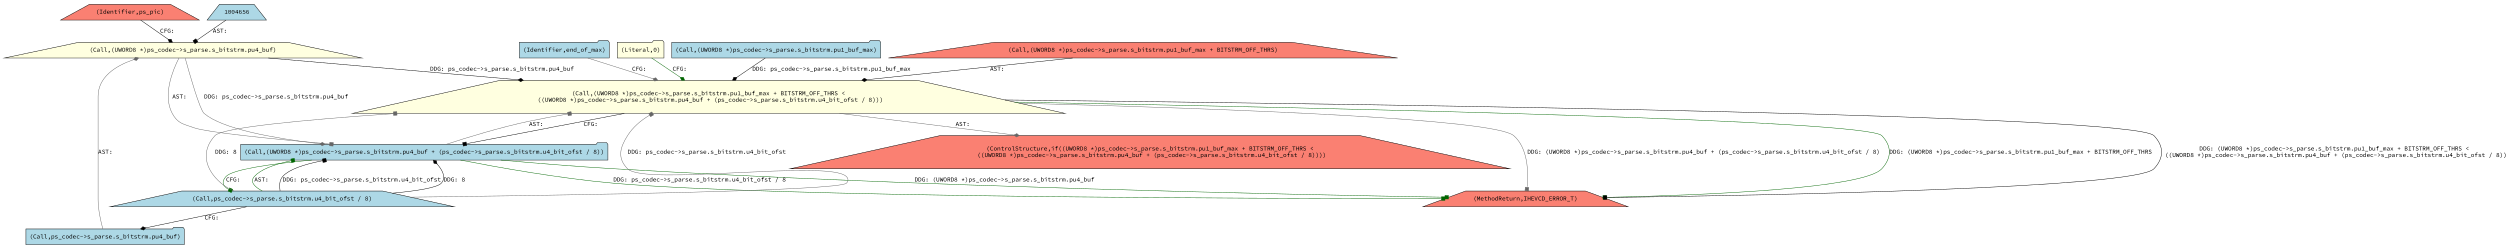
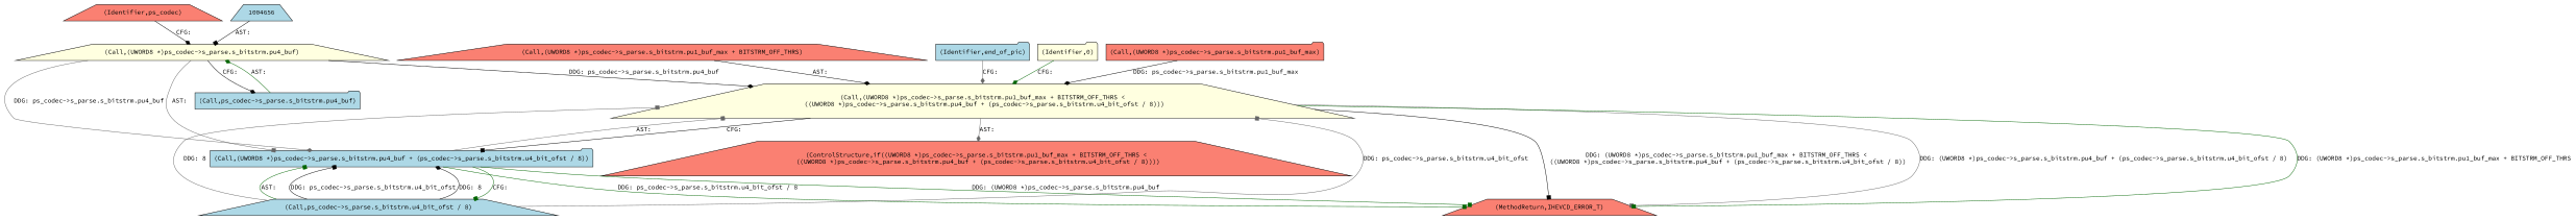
  digraph {
    fontname="Source Code Pro"
    node [fillcolor=lightblue fontname="Source Code Pro" shape=trapezium style=filled]
    edge [arrowhead=box color=black fontname="Source Code Pro"]
    n1 [fillcolor=lightyellow label="(Call,(UWORD8 *)ps_codec->s_parse.s_bitstrm.pu4_buf)"]
    n2 [fillcolor=lightyellow label="(Call,(UWORD8 *)ps_codec->s_parse.s_bitstrm.pu1_buf_max + BITSTRM_OFF_THRS <\n ((UWORD8 *)ps_codec->s_parse.s_bitstrm.pu4_buf + (ps_codec->s_parse.s_bitstrm.u4_bit_ofst / 8)))"]
    n3 [label="(Call,(UWORD8 *)ps_codec->s_parse.s_bitstrm.pu4_buf + (ps_codec->s_parse.s_bitstrm.u4_bit_ofst / 8))" shape=folder]
    n4 [label="(Call,ps_codec->s_parse.s_bitstrm.pu4_buf)" shape=folder]
    n5 [fillcolor=salmon label="(MethodReturn,IHEVCD_ERROR_T)"]
    n6 [fillcolor=salmon label="(ControlStructure,if((UWORD8 *)ps_codec->s_parse.s_bitstrm.pu1_buf_max + BITSTRM_OFF_THRS <\n ((UWORD8 *)ps_codec->s_parse.s_bitstrm.pu4_buf + (ps_codec->s_parse.s_bitstrm.u4_bit_ofst / 8))))"]
    n7 [label="(Call,ps_codec->s_parse.s_bitstrm.u4_bit_ofst / 8)"]
    n8 [fillcolor=salmon label="(Call,(UWORD8 *)ps_codec->s_parse.s_bitstrm.pu1_buf_max + BITSTRM_OFF_THRS)"]
-   n9 [label="(Identifier,end_of_max)" shape=folder]
-   n10 [fillcolor=lightyellow label="(Literal,0)" shape=folder]
-   n11 [fillcolor=salmon label="(Identifier,ps_pic)"]
-   n12 [label="(Call,(UWORD8 *)ps_codec->s_parse.s_bitstrm.pu1_buf_max)" shape=folder]
+   n9 [label="(Identifier,end_of_pic)" shape=folder]
+   n10 [fillcolor=lightyellow label="(Identifier,0)" shape=folder]
+   n11 [fillcolor=salmon label="(Identifier,ps_codec)"]
+   n12 [fillcolor=salmon label="(Call,(UWORD8 *)ps_codec->s_parse.s_bitstrm.pu1_buf_max)" shape=folder]
    1004656
    n1 -> n2 [arrowhead=diamond label="DDG: ps_codec->s_parse.s_bitstrm.pu4_buf"]
    n1 -> n3 [color=gray40 label="AST: "]
    n1 -> n3 [arrowhead=diamond color=gray40 label="DDG: ps_codec->s_parse.s_bitstrm.pu4_buf"]
-   n7 -> n4 [arrowhead=diamond label="CFG: "]
+   n1 -> n4 [arrowhead=diamond label="CFG: "]
    n2 -> n3 [label="CFG: "]
    n2 -> n5 [color=gray40 label="DDG: (UWORD8 *)ps_codec->s_parse.s_bitstrm.pu4_buf + (ps_codec->s_parse.s_bitstrm.u4_bit_ofst / 8)"]
    n2 -> n5 [color=darkgreen label="DDG: (UWORD8 *)ps_codec->s_parse.s_bitstrm.pu1_buf_max + BITSTRM_OFF_THRS"]
    n2 -> n5 [label="DDG: (UWORD8 *)ps_codec->s_parse.s_bitstrm.pu1_buf_max + BITSTRM_OFF_THRS <\n ((UWORD8 *)ps_codec->s_parse.s_bitstrm.pu4_buf + (ps_codec->s_parse.s_bitstrm.u4_bit_ofst / 8))"]
    n2 -> n6 [arrowhead=diamond color=gray40 label="AST: "]
    n3 -> n2 [color=gray40 label="AST: "]
    n3 -> n5 [color=darkgreen label="DDG: (UWORD8 *)ps_codec->s_parse.s_bitstrm.pu4_buf"]
    n3 -> n5 [color=darkgreen label="DDG: ps_codec->s_parse.s_bitstrm.u4_bit_ofst / 8"]
    n3 -> n7 [color=darkgreen label="CFG: "]
-   n4 -> n1 [arrowhead=diamond color=gray40 label="AST: "]
+   n4 -> n1 [arrowhead=diamond color=darkgreen label="AST: "]
    n7 -> n2 [color=gray40 label="DDG: ps_codec->s_parse.s_bitstrm.u4_bit_ofst"]
    n7 -> n2 [color=gray40 label="DDG: 8"]
    n7 -> n3 [color=darkgreen label="AST: "]
    n7 -> n3 [label="DDG: ps_codec->s_parse.s_bitstrm.u4_bit_ofst"]
    n7 -> n3 [arrowhead=diamond label="DDG: 8"]
    n8 -> n2 [arrowhead=diamond label="AST: "]
    n9 -> n2 [arrowhead=diamond color=gray40 label="CFG: "]
    n10 -> n2 [arrowhead=diamond color=darkgreen label="CFG: "]
    n11 -> n1 [arrowhead=diamond label="CFG: "]
    n12 -> n2 [arrowhead=diamond label="DDG: ps_codec->s_parse.s_bitstrm.pu1_buf_max"]
    1004656 -> n1 [label="AST: "]
  }
